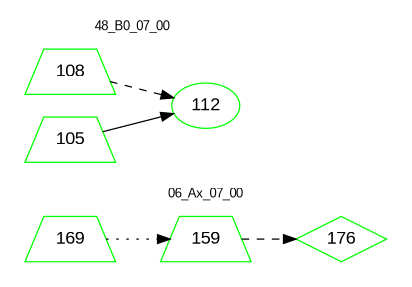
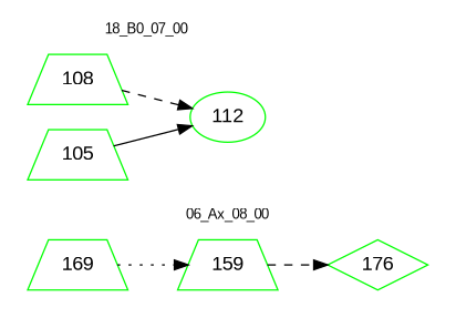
  digraph {
    fontname="Liberation Sans"
    rankdir=LR
    node [color=green fontname="Liberation Sans" shape=trapezium]
    edge [color=black fontname="Liberation Sans" style=dashed]
    n1 [label=169]
    n2 [label=159]
    n3 [label=176 shape=diamond]
    n4 [label=108]
    n5 [label=105]
    n6 [label=112 shape=ellipse]
    subgraph cluster_1 {
      color=white
      fontsize=10
-     label="06_Ax_07_00"
+     label="06_Ax_08_00"
      n1
      n2
      n3
    }
    subgraph cluster_2 {
      color=white
      fontsize=10
-     label="48_B0_07_00"
+     label="18_B0_07_00"
      n4
      n5
      n6
    }
    n1 -> n2 [style=dotted]
    n2 -> n3
    n4 -> n6
    n5 -> n6 [style=solid]
  }
